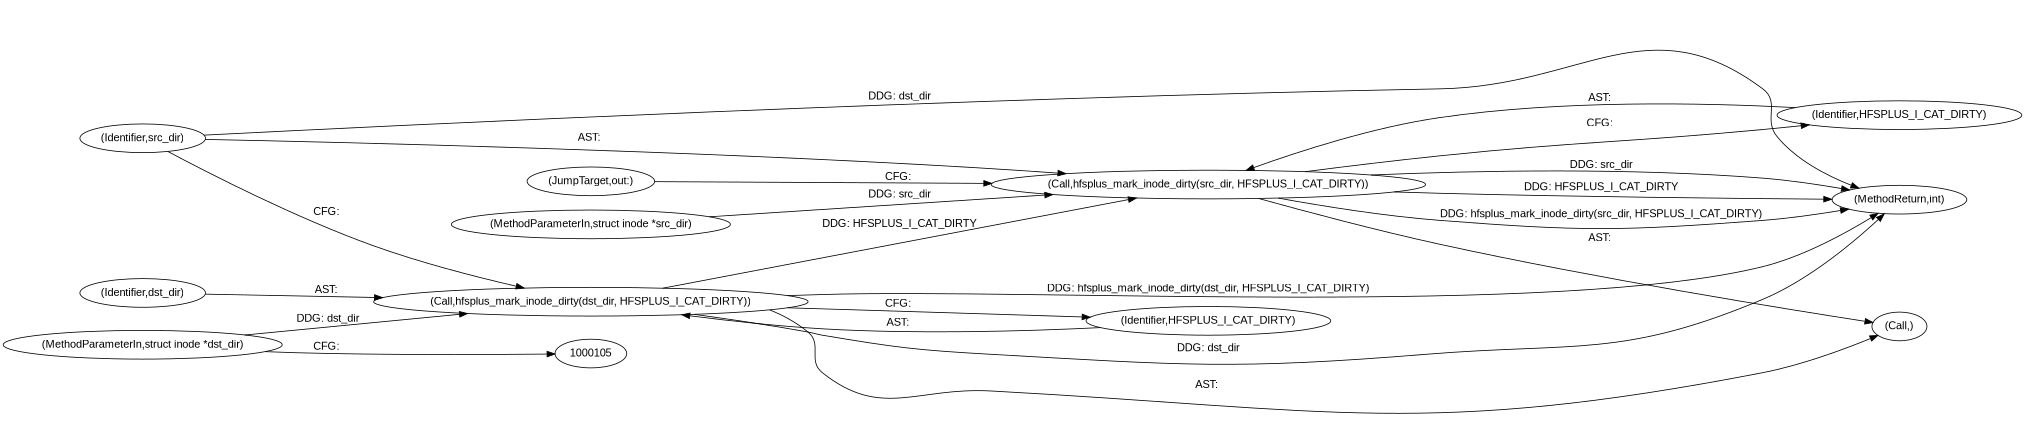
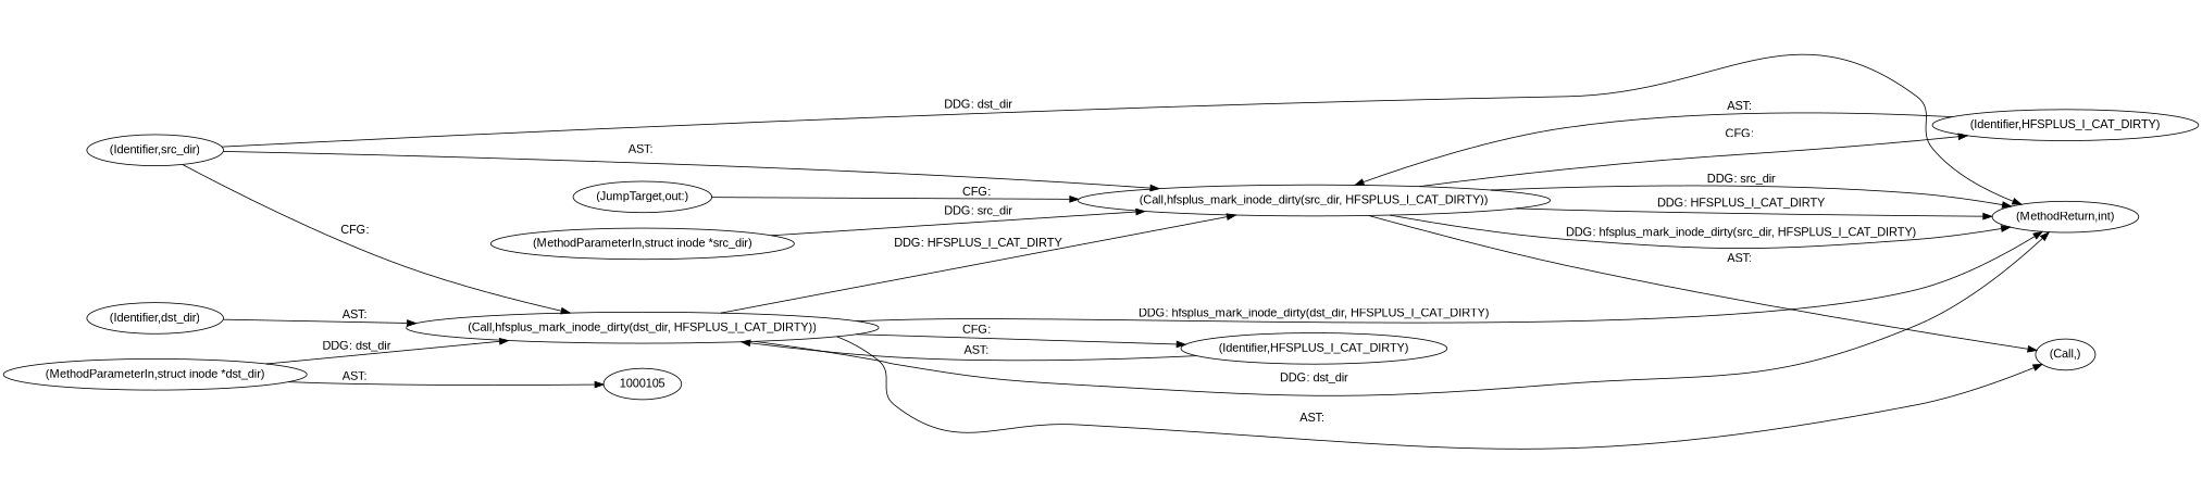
  digraph {
    fontname="Liberation Sans"
    rankdir=LR
    node [fontname="Liberation Sans"]
    edge [fontname="Liberation Sans"]
    n1 [label="(MethodParameterIn,struct inode *dst_dir)"]
    n2 [label="(Call,hfsplus_mark_inode_dirty(dst_dir, HFSPLUS_I_CAT_DIRTY))"]
    1000105
    n4 [label="(MethodReturn,int)"]
    n5 [label="(Call,hfsplus_mark_inode_dirty(src_dir, HFSPLUS_I_CAT_DIRTY))"]
    n6 [label="(Identifier,HFSPLUS_I_CAT_DIRTY)"]
    n7 [label="(Call,)"]
    n8 [label="(Identifier,HFSPLUS_I_CAT_DIRTY)"]
    n9 [label="(Identifier,dst_dir)"]
    n10 [label="(JumpTarget,out:)"]
    n11 [label="(MethodParameterIn,struct inode *src_dir)"]
    n12 [label="(Identifier,src_dir)"]
    n1 -> n2 [label="DDG: dst_dir"]
-   n1 -> 1000105 [label="CFG: "]
+   n1 -> 1000105 [label="AST: "]
    n2 -> n4 [label="DDG: hfsplus_mark_inode_dirty(dst_dir, HFSPLUS_I_CAT_DIRTY)"]
    n2 -> n4 [label="DDG: dst_dir"]
    n2 -> n5 [label="DDG: HFSPLUS_I_CAT_DIRTY"]
    n2 -> n6 [label="CFG: "]
    n2 -> n7 [label="AST: "]
    n5 -> n4 [label="DDG: hfsplus_mark_inode_dirty(src_dir, HFSPLUS_I_CAT_DIRTY)"]
    n5 -> n4 [label="DDG: src_dir"]
    n5 -> n4 [label="DDG: HFSPLUS_I_CAT_DIRTY"]
    n5 -> n7 [label="AST: "]
    n5 -> n8 [label="CFG: "]
    n6 -> n2 [label="AST: "]
    n8 -> n5 [label="AST: "]
    n9 -> n2 [label="AST: "]
    n10 -> n5 [label="CFG: "]
    n11 -> n5 [label="DDG: src_dir"]
    n12 -> n2 [label="CFG: "]
    n12 -> n4 [label="DDG: dst_dir"]
    n12 -> n5 [label="AST: "]
  }
